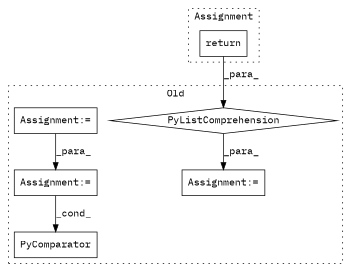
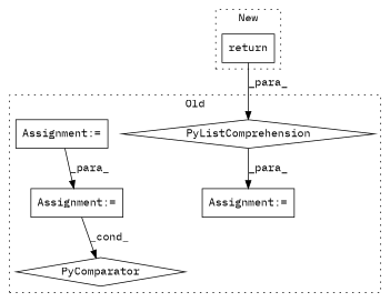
  digraph {
    fontname="IBM Plex Mono"
    node [a=7 fontname="IBM Plex Mono" l=60 s=3376 shape=box]
    edge [fontname="IBM Plex Mono"]
    n1 [a=109 l=142 label=PyListComprehension s=3302 shape=diamond]
-   n2 [a=113 label=PyComparator]
+   n2 [a=113 label=PyComparator shape=diamond]
    n3 [label="Assignment:="]
    n4 [l=36 label="Assignment:=" s=3619]
    n5 [l=1 label="Assignment:=" s=3215]
    n6 [a=41 l=7 label=return s=3299]
    subgraph cluster_1 {
      label=Old
      style=dotted
      n1
      n2
      n3
      n4
      n5
    }
    subgraph cluster_2 {
-     label=Assignment
+     label=New
      style=dotted
      n6
    }
    n1 -> n4 [label=_para_]
    n3 -> n2 [label=_cond_]
    n5 -> n3 [label=_para_]
    n6 -> n1 [label=_para_]
  }
